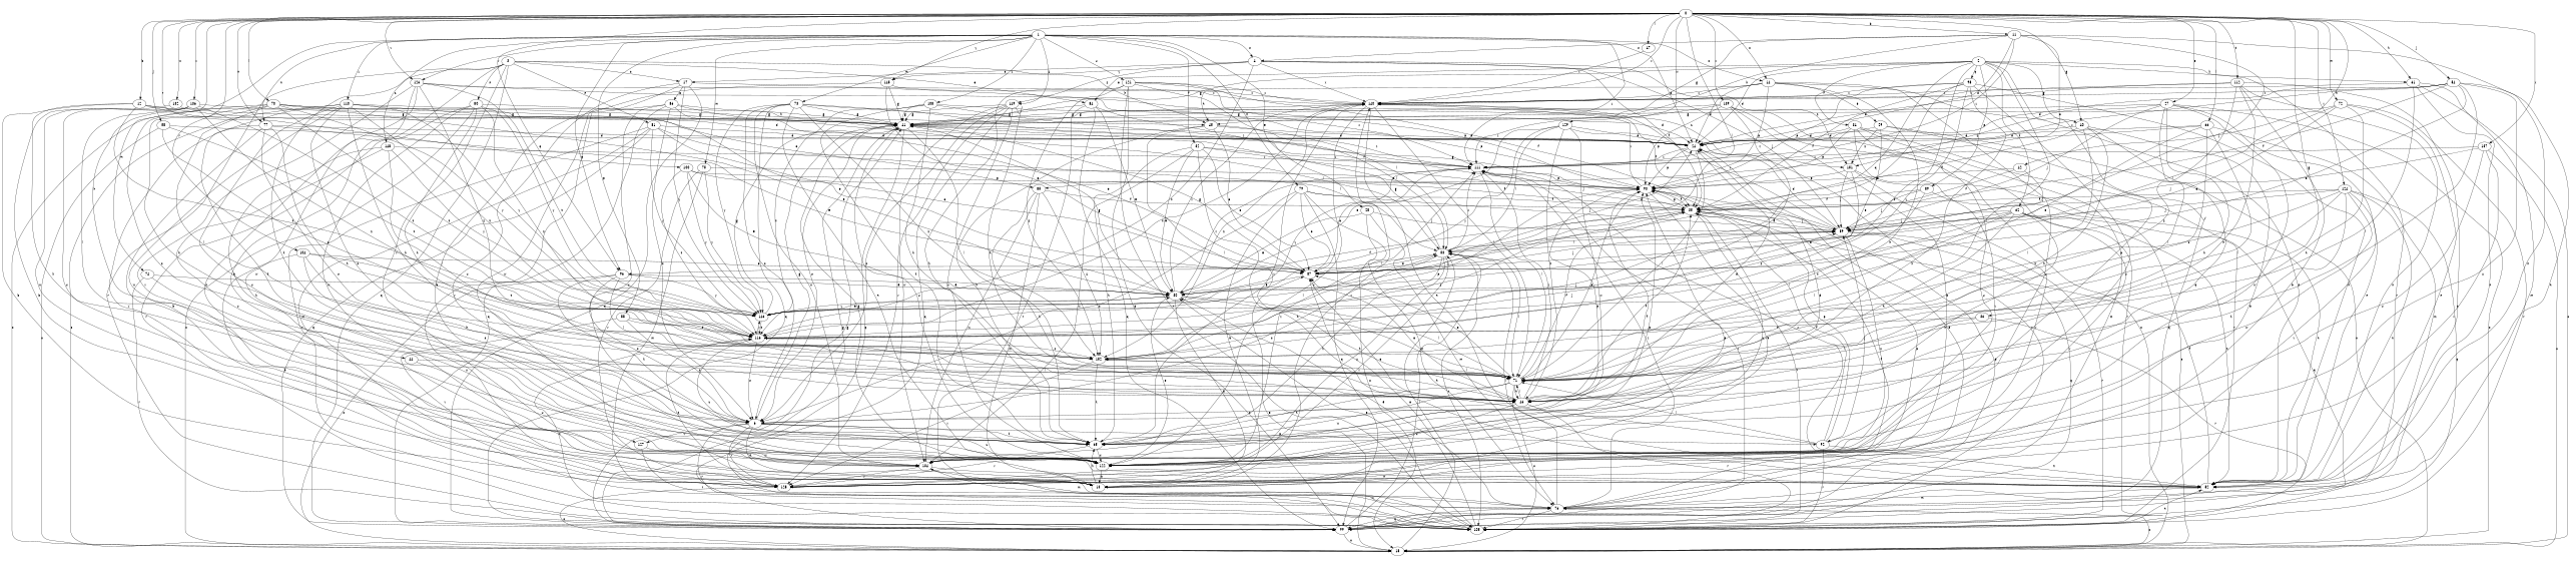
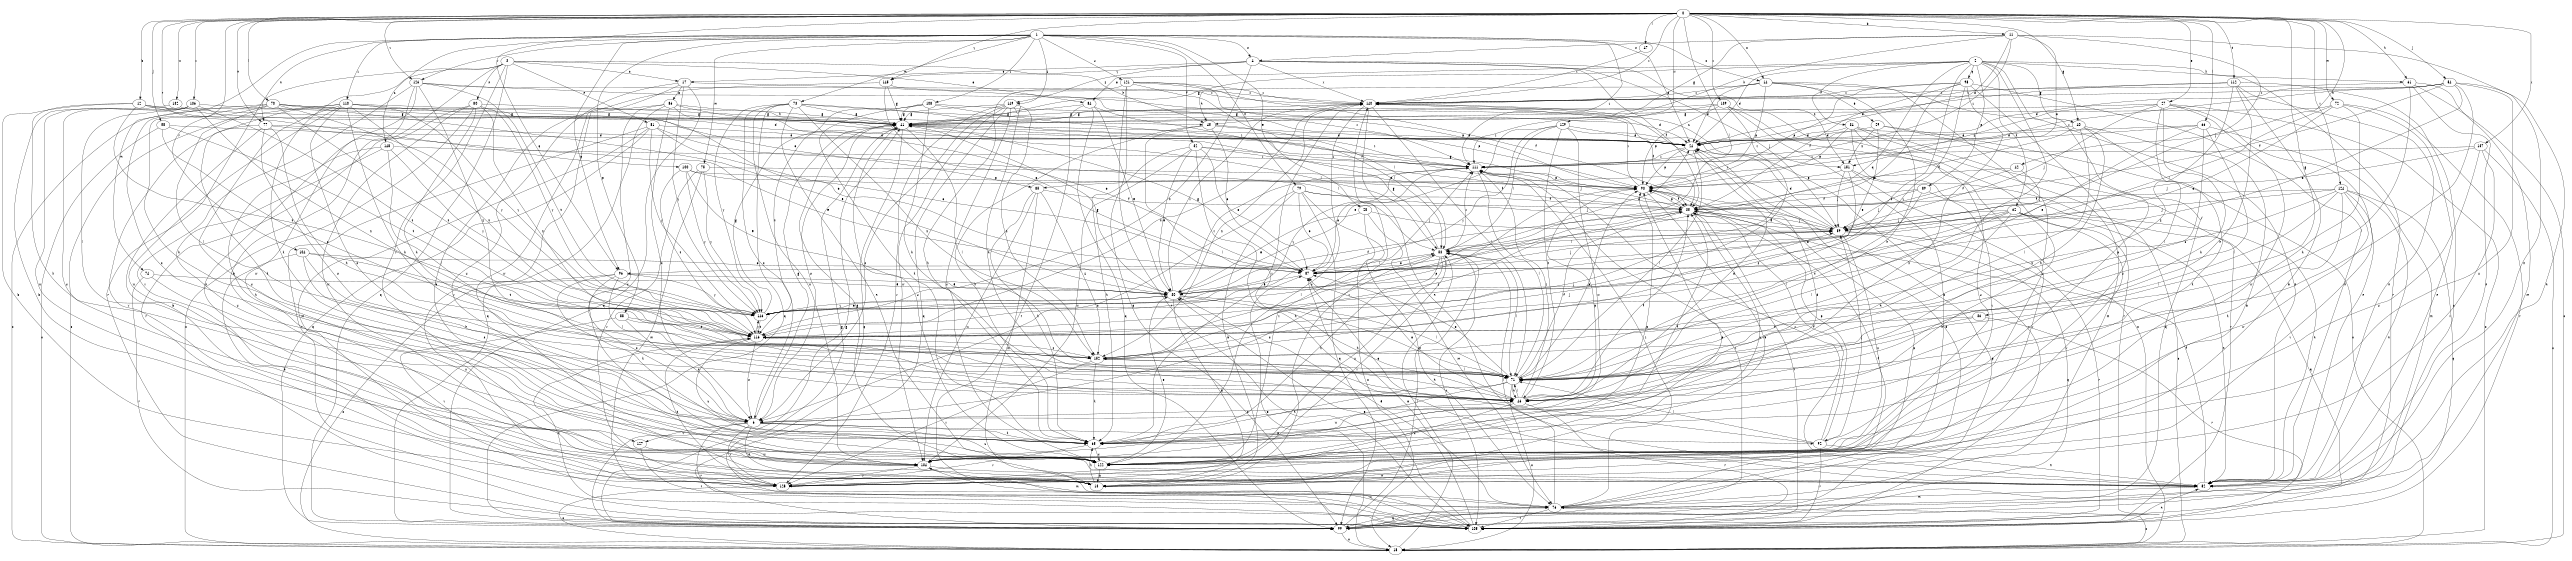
  strict digraph {
    fontname=Lato
    node [fontname=Lato]
    edge [fontname=Lato]
    0
    11
    12
    14
    27
    36
    40
    42
-   44
    47
    53
    54
    58
    61
    66
    70
    72
    77
    96
    100
    104
    112
    124
    126
    129
    132
    136
    137
    139
    140
    145
    4
    24
    111
    41
    45
    59
    82
    85
    116
    13
    65
    93
    122
    29
    46
    71
    151
    134
    18
    105
    35
    6
    128
    87
    152
    76
    30
    146
    99
    1
    28
    32
    73
    74
    75
    79
    88
    108
    110
    121
    148
    149
    17
    2
    34
    62
    84
    89
    92
    98
    3
    80
    81
    127
    86
    0 -> 11 [label=b]
    0 -> 12 [label=b]
    0 -> 14 [label=c]
    0 -> 27 [label=e]
    0 -> 36 [label=g]
    0 -> 40 [label=g]
    0 -> 42 [label=h]
-   0 -> 44 [label=h]
    0 -> 47 [label=i]
    0 -> 53 [label=i]
    0 -> 54 [label=j]
    0 -> 58 [label=j]
    0 -> 61 [label=k]
    0 -> 66 [label=l]
    0 -> 70 [label=l]
    0 -> 72 [label=m]
    0 -> 77 [label=n]
    0 -> 96 [label=q]
    0 -> 100 [label=r]
    0 -> 104 [label=r]
    0 -> 112 [label=t]
    0 -> 124 [label=v]
    0 -> 126 [label=v]
    0 -> 129 [label=w]
    0 -> 132 [label=w]
    0 -> 136 [label=x]
    0 -> 137 [label=x]
    0 -> 139 [label=x]
    0 -> 140 [label=x]
    0 -> 145 [label=y]
    11 -> 4 [label=a]
    11 -> 24 [label=d]
    11 -> 111 [label=s]
    11 -> 41 [label=g]
    11 -> 45 [label=h]
    11 -> 59 [label=j]
    11 -> 82 [label=n]
    11 -> 85 [label=o]
    12 -> 24 [label=d]
    12 -> 45 [label=h]
    12 -> 85 [label=o]
    12 -> 116 [label=t]
    12 -> 13 [label=b]
    12 -> 65 [label=k]
    14 -> 140 [label=x]
    14 -> 24 [label=d]
    14 -> 45 [label=h]
    14 -> 82 [label=n]
    14 -> 93 [label=p]
    14 -> 122 [label=u]
    14 -> 29 [label=e]
    14 -> 46 [label=h]
    27 -> 41 [label=g]
    27 -> 59 [label=j]
    27 -> 82 [label=n]
    27 -> 46 [label=h]
    27 -> 71 [label=l]
    27 -> 151 [label=z]
    27 -> 134 [label=w]
    27 -> 18 [label=c]
    36 -> 116 [label=t]
    36 -> 71 [label=l]
    36 -> 105 [label=r]
    40 -> 24 [label=d]
    40 -> 13 [label=b]
-   40 -> 65 [label=q]
+   40 -> 65 [label=k]
    40 -> 46 [label=h]
    40 -> 71 [label=l]
    40 -> 35 [label=f]
    42 -> 59 [label=j]
    42 -> 93 [label=p]
    42 -> 35 [label=f]
-   44 -> 122 [label=u]
-   44 -> 71 [label=l]
    47 -> 140 [label=x]
    53 -> 24 [label=d]
    53 -> 111 [label=s]
    53 -> 41 [label=g]
    53 -> 65 [label=k]
    53 -> 122 [label=u]
    53 -> 71 [label=l]
    53 -> 105 [label=r]
    53 -> 6 [label=a]
    53 -> 128 [label=v]
    53 -> 87 [label=o]
    54 -> 140 [label=x]
    54 -> 24 [label=d]
    54 -> 111 [label=s]
    54 -> 82 [label=n]
    54 -> 122 [label=u]
    54 -> 71 [label=l]
    54 -> 35 [label=f]
    54 -> 87 [label=o]
    58 -> 24 [label=d]
    58 -> 116 [label=t]
    58 -> 18 [label=c]
    58 -> 152 [label=z]
    61 -> 140 [label=x]
    61 -> 82 [label=n]
    61 -> 71 [label=l]
    61 -> 18 [label=c]
    61 -> 76 [label=m]
    66 -> 24 [label=d]
    66 -> 111 [label=s]
    66 -> 71 [label=l]
    66 -> 152 [label=z]
    66 -> 76 [label=m]
    66 -> 30 [label=e]
    70 -> 24 [label=d]
    70 -> 41 [label=g]
    70 -> 116 [label=t]
    70 -> 46 [label=h]
    70 -> 71 [label=l]
    70 -> 18 [label=c]
    70 -> 6 [label=a]
    70 -> 30 [label=e]
    70 -> 146 [label=y]
    72 -> 53 [label=i]
    72 -> 41 [label=g]
    72 -> 82 [label=n]
    72 -> 46 [label=h]
    72 -> 105 [label=r]
    72 -> 87 [label=o]
    77 -> 24 [label=d]
    77 -> 13 [label=b]
    77 -> 46 [label=h]
    77 -> 6 [label=a]
    77 -> 128 [label=v]
    77 -> 30 [label=e]
    96 -> 65 [label=k]
    96 -> 71 [label=l]
    96 -> 18 [label=c]
    96 -> 6 [label=a]
    96 -> 30 [label=e]
    96 -> 146 [label=y]
    100 -> 116 [label=t]
    100 -> 93 [label=p]
    100 -> 35 [label=f]
    100 -> 30 [label=e]
    100 -> 146 [label=y]
    104 -> 116 [label=t]
    104 -> 13 [label=b]
    104 -> 46 [label=h]
    104 -> 6 [label=a]
    104 -> 87 [label=o]
    112 -> 140 [label=x]
    112 -> 24 [label=d]
    112 -> 82 [label=n]
    112 -> 13 [label=b]
    112 -> 46 [label=h]
    112 -> 152 [label=z]
    112 -> 99 [label=a]
    124 -> 59 [label=j]
    124 -> 82 [label=n]
    124 -> 116 [label=t]
    124 -> 65 [label=k]
    124 -> 71 [label=l]
    124 -> 134 [label=w]
    124 -> 35 [label=f]
    124 -> 128 [label=v]
    124 -> 99 [label=q]
    126 -> 140 [label=x]
    126 -> 82 [label=n]
    126 -> 116 [label=t]
    126 -> 93 [label=p]
    126 -> 134 [label=w]
    126 -> 128 [label=v]
    126 -> 152 [label=z]
    129 -> 53 [label=i]
    129 -> 24 [label=d]
    129 -> 46 [label=h]
    129 -> 134 [label=w]
    129 -> 105 [label=r]
    129 -> 30 [label=e]
    129 -> 146 [label=y]
    132 -> 41 [label=g]
    132 -> 13 [label=b]
    136 -> 41 [label=g]
    136 -> 116 [label=t]
    136 -> 122 [label=u]
    136 -> 71 [label=l]
    136 -> 134 [label=w]
    136 -> 152 [label=z]
    137 -> 111 [label=s]
    137 -> 59 [label=j]
    137 -> 122 [label=u]
    137 -> 18 [label=c]
    137 -> 128 [label=v]
    139 -> 111 [label=s]
    139 -> 41 [label=g]
    139 -> 116 [label=t]
    139 -> 13 [label=b]
    139 -> 93 [label=p]
    139 -> 18 [label=c]
    139 -> 105 [label=r]
    140 -> 41 [label=g]
    140 -> 82 [label=n]
    140 -> 116 [label=t]
    140 -> 122 [label=u]
    140 -> 71 [label=l]
    140 -> 35 [label=f]
    140 -> 152 [label=z]
    145 -> 140 [label=x]
    145 -> 41 [label=g]
    145 -> 13 [label=b]
    145 -> 87 [label=o]
    4 -> 140 [label=x]
    4 -> 145 [label=y]
    4 -> 59 [label=j]
    4 -> 116 [label=t]
    4 -> 151 [label=z]
    4 -> 35 [label=f]
    4 -> 149 [label=z]
    4 -> 17 [label=c]
    24 -> 111 [label=s]
    24 -> 93 [label=p]
    24 -> 71 [label=l]
    111 -> 93 [label=p]
    111 -> 71 [label=l]
    111 -> 87 [label=o]
    111 -> 146 [label=y]
    41 -> 24 [label=d]
    41 -> 122 [label=u]
    41 -> 71 [label=l]
    41 -> 6 [label=a]
    41 -> 99 [label=q]
    45 -> 24 [label=d]
    45 -> 111 [label=s]
    45 -> 65 [label=k]
    45 -> 71 [label=l]
    45 -> 87 [label=o]
    59 -> 53 [label=i]
    59 -> 140 [label=x]
    59 -> 24 [label=d]
    59 -> 134 [label=w]
    59 -> 105 [label=r]
    59 -> 35 [label=f]
    59 -> 99 [label=q]
    82 -> 111 [label=s]
    82 -> 35 [label=f]
    82 -> 76 [label=m]
    85 -> 65 [label=k]
    85 -> 134 [label=w]
    85 -> 35 [label=f]
    85 -> 152 [label=z]
    85 -> 76 [label=m]
    116 -> 53 [label=i]
    116 -> 59 [label=j]
    116 -> 122 [label=u]
    116 -> 6 [label=a]
    116 -> 152 [label=z]
    116 -> 146 [label=y]
    13 -> 140 [label=x]
    13 -> 41 [label=g]
    13 -> 65 [label=k]
    65 -> 140 [label=x]
    65 -> 24 [label=d]
    65 -> 122 [label=u]
-   65 -> 93 [label=f]
+   65 -> 35 [label=f]
    65 -> 128 [label=v]
    93 -> 140 [label=x]
    93 -> 41 [label=g]
    93 -> 13 [label=b]
    93 -> 35 [label=f]
    122 -> 111 [label=s]
    122 -> 13 [label=b]
    122 -> 30 [label=e]
    29 -> 24 [label=d]
    29 -> 151 [label=z]
    29 -> 18 [label=c]
    29 -> 30 [label=e]
    29 -> 99 [label=q]
    46 -> 24 [label=d]
    46 -> 111 [label=s]
    46 -> 122 [label=u]
    46 -> 71 [label=l]
    46 -> 105 [label=r]
    46 -> 35 [label=f]
    46 -> 6 [label=a]
    46 -> 87 [label=o]
    71 -> 65 [label=k]
    71 -> 93 [label=p]
    71 -> 46 [label=h]
    71 -> 134 [label=w]
    71 -> 18 [label=c]
    71 -> 35 [label=f]
    71 -> 87 [label=o]
    151 -> 59 [label=j]
    151 -> 93 [label=p]
    151 -> 18 [label=c]
    151 -> 128 [label=v]
    151 -> 152 [label=z]
    134 -> 82 [label=n]
    134 -> 93 [label=p]
    134 -> 128 [label=v]
    134 -> 76 [label=m]
    18 -> 53 [label=i]
    18 -> 87 [label=o]
    105 -> 41 [label=g]
    105 -> 82 [label=n]
    105 -> 116 [label=t]
    105 -> 134 [label=w]
    105 -> 87 [label=o]
    105 -> 30 [label=e]
    35 -> 59 [label=j]
    35 -> 93 [label=p]
    35 -> 122 [label=u]
    35 -> 105 [label=r]
    35 -> 152 [label=z]
    35 -> 146 [label=y]
    6 -> 41 [label=g]
    6 -> 82 [label=n]
    6 -> 65 [label=k]
    6 -> 93 [label=p]
    6 -> 122 [label=u]
    6 -> 105 [label=r]
    6 -> 128 [label=v]
    6 -> 92 [label=p]
    6 -> 127 [label=v]
    128 -> 116 [label=t]
    128 -> 93 [label=p]
    128 -> 18 [label=c]
    87 -> 53 [label=i]
    87 -> 41 [label=g]
    87 -> 59 [label=j]
    87 -> 30 [label=e]
    152 -> 59 [label=j]
    152 -> 65 [label=k]
    152 -> 93 [label=p]
    152 -> 46 [label=h]
    152 -> 71 [label=l]
    152 -> 128 [label=v]
    76 -> 53 [label=i]
    76 -> 24 [label=d]
    76 -> 111 [label=s]
    76 -> 93 [label=p]
    76 -> 18 [label=c]
    76 -> 105 [label=r]
    76 -> 35 [label=f]
    76 -> 30 [label=e]
    76 -> 99 [label=q]
    30 -> 140 [label=x]
    30 -> 111 [label=s]
    30 -> 41 [label=g]
    30 -> 13 [label=b]
    30 -> 46 [label=h]
    30 -> 71 [label=l]
    30 -> 35 [label=f]
    30 -> 146 [label=y]
    146 -> 41 [label=g]
    146 -> 116 [label=t]
    146 -> 30 [label=e]
    99 -> 53 [label=i]
    99 -> 111 [label=s]
    99 -> 41 [label=g]
    99 -> 93 [label=p]
    99 -> 18 [label=c]
    1 -> 14 [label=c]
    1 -> 77 [label=n]
    1 -> 96 [label=q]
    1 -> 126 [label=v]
    1 -> 4 [label=a]
    1 -> 24 [label=d]
    1 -> 111 [label=s]
    1 -> 28 [label=e]
    1 -> 32 [label=f]
    1 -> 73 [label=m]
    1 -> 74 [label=m]
    1 -> 75 [label=m]
    1 -> 79 [label=n]
    1 -> 88 [label=p]
    1 -> 108 [label=s]
    1 -> 110 [label=s]
    1 -> 121 [label=u]
    1 -> 148 [label=z]
    1 -> 149 [label=z]
    28 -> 59 [label=j]
    28 -> 18 [label=c]
    28 -> 76 [label=m]
    28 -> 30 [label=e]
    32 -> 111 [label=s]
    32 -> 59 [label=j]
    32 -> 82 [label=n]
    32 -> 65 [label=k]
    32 -> 134 [label=w]
    32 -> 87 [label=o]
    32 -> 30 [label=e]
    73 -> 24 [label=d]
    73 -> 41 [label=g]
    73 -> 82 [label=n]
    73 -> 134 [label=w]
    73 -> 35 [label=f]
    73 -> 6 [label=a]
    73 -> 152 [label=z]
    73 -> 146 [label=y]
    73 -> 99 [label=q]
    74 -> 122 [label=u]
    74 -> 105 [label=r]
    74 -> 30 [label=e]
    75 -> 93 [label=p]
    75 -> 128 [label=v]
    75 -> 76 [label=m]
    75 -> 146 [label=y]
    79 -> 59 [label=j]
    79 -> 13 [label=b]
    79 -> 35 [label=f]
    79 -> 6 [label=a]
    79 -> 87 [label=o]
    79 -> 76 [label=m]
    79 -> 99 [label=q]
    88 -> 116 [label=t]
    88 -> 71 [label=l]
    88 -> 6 [label=a]
    88 -> 128 [label=v]
    108 -> 111 [label=s]
    108 -> 41 [label=g]
    108 -> 116 [label=t]
    108 -> 65 [label=k]
    108 -> 93 [label=p]
    108 -> 46 [label=h]
    110 -> 41 [label=g]
    110 -> 116 [label=t]
    110 -> 65 [label=k]
    110 -> 122 [label=u]
    110 -> 46 [label=h]
    110 -> 134 [label=w]
    110 -> 18 [label=c]
    110 -> 6 [label=a]
    110 -> 87 [label=o]
    110 -> 146 [label=y]
    121 -> 53 [label=i]
    121 -> 140 [label=x]
    121 -> 111 [label=s]
    121 -> 65 [label=k]
    121 -> 105 [label=r]
    121 -> 35 [label=f]
-   121 -> 152 [label=z]
+   149 -> 152 [label=z]
    121 -> 99 [label=q]
    148 -> 111 [label=s]
    148 -> 65 [label=k]
    148 -> 122 [label=u]
    148 -> 71 [label=l]
    148 -> 146 [label=y]
    149 -> 41 [label=g]
    149 -> 122 [label=u]
    149 -> 46 [label=h]
    149 -> 134 [label=w]
    149 -> 6 [label=a]
    149 -> 128 [label=v]
    149 -> 99 [label=q]
    17 -> 122 [label=u]
    17 -> 151 [label=z]
    17 -> 134 [label=w]
    17 -> 146 [label=y]
    17 -> 99 [label=q]
    17 -> 86 [label=o]
    2 -> 40 [label=g]
    2 -> 61 [label=k]
    2 -> 96 [label=q]
    2 -> 24 [label=d]
    2 -> 41 [label=g]
    2 -> 116 [label=t]
    2 -> 71 [label=l]
    2 -> 105 [label=r]
    2 -> 34 [label=f]
    2 -> 62 [label=k]
    2 -> 84 [label=o]
    2 -> 89 [label=p]
    2 -> 92 [label=p]
    2 -> 98 [label=q]
    34 -> 24 [label=d]
    34 -> 93 [label=p]
    34 -> 122 [label=u]
    34 -> 105 [label=r]
    34 -> 128 [label=v]
    34 -> 76 [label=m]
    62 -> 59 [label=j]
    62 -> 82 [label=n]
    62 -> 116 [label=t]
    62 -> 65 [label=k]
    62 -> 46 [label=h]
    62 -> 71 [label=l]
    62 -> 128 [label=v]
    62 -> 87 [label=o]
    62 -> 99 [label=q]
    84 -> 53 [label=i]
    84 -> 41 [label=g]
    84 -> 105 [label=r]
    84 -> 30 [label=e]
    84 -> 99 [label=q]
    89 -> 59 [label=j]
    89 -> 82 [label=n]
    89 -> 71 [label=l]
    89 -> 35 [label=f]
    92 -> 59 [label=j]
    92 -> 82 [label=n]
    92 -> 93 [label=p]
    92 -> 71 [label=l]
    92 -> 105 [label=r]
    92 -> 35 [label=f]
    92 -> 87 [label=o]
    98 -> 140 [label=x]
    98 -> 82 [label=n]
    98 -> 65 [label=k]
    98 -> 93 [label=p]
    98 -> 122 [label=u]
    98 -> 35 [label=f]
    98 -> 87 [label=o]
    98 -> 146 [label=y]
    3 -> 45 [label=h]
    3 -> 13 [label=b]
    3 -> 65 [label=k]
    3 -> 105 [label=r]
    3 -> 99 [label=q]
    3 -> 17 [label=c]
    3 -> 84 [label=o]
    3 -> 80 [label=n]
    3 -> 81 [label=n]
    3 -> 127 [label=v]
    80 -> 41 [label=g]
    80 -> 46 [label=h]
    80 -> 134 [label=w]
    80 -> 18 [label=c]
    80 -> 105 [label=r]
    80 -> 152 [label=z]
    80 -> 146 [label=y]
    81 -> 53 [label=i]
    81 -> 24 [label=d]
    81 -> 105 [label=r]
    81 -> 87 [label=o]
    81 -> 76 [label=m]
    81 -> 146 [label=y]
    81 -> 99 [label=q]
    127 -> 134 [label=w]
    127 -> 105 [label=r]
    86 -> 53 [label=i]
    86 -> 41 [label=g]
    86 -> 122 [label=u]
    86 -> 6 [label=a]
    86 -> 128 [label=v]
    86 -> 87 [label=o]
    86 -> 99 [label=q]
  }
